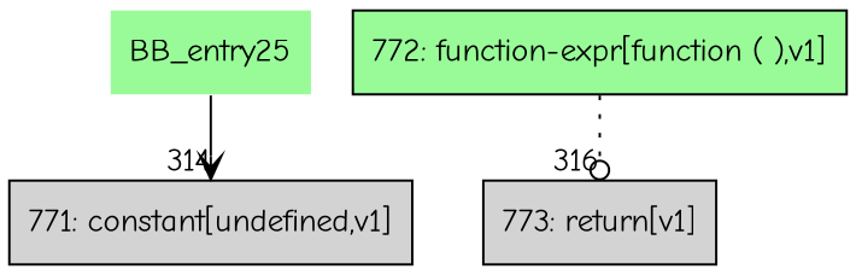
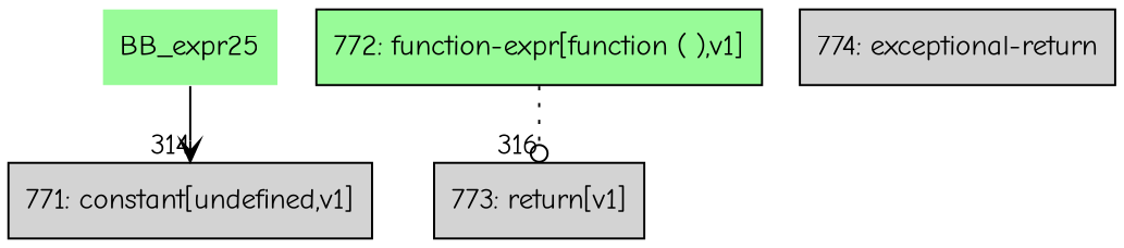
  digraph {
    fontname="Comic Neue"
    rankdir=TD
    node [fillcolor=lightgrey fontname="Comic Neue" shape=record style=filled]
    edge [fontname="Comic Neue" headport=n tailport=s]
-   BB_entry25 [fillcolor=palegreen shape=none]
+   BB_entry25 [fillcolor=palegreen shape=none label=BB_expr25]
    n2 [label="{771: constant[undefined,v1]}"]
    n3 [fillcolor=palegreen label="{772: function-expr[function ( ),v1]}"]
    n4 [label="{773: return[v1]}"]
+   n5 [label="{774: exceptional-return}"]
    BB_entry25 -> n2 [arrowhead=vee headlabel="    314" style=solid]
    n3 -> n4 [arrowhead=odot headlabel="      316" style=dotted]
  }
